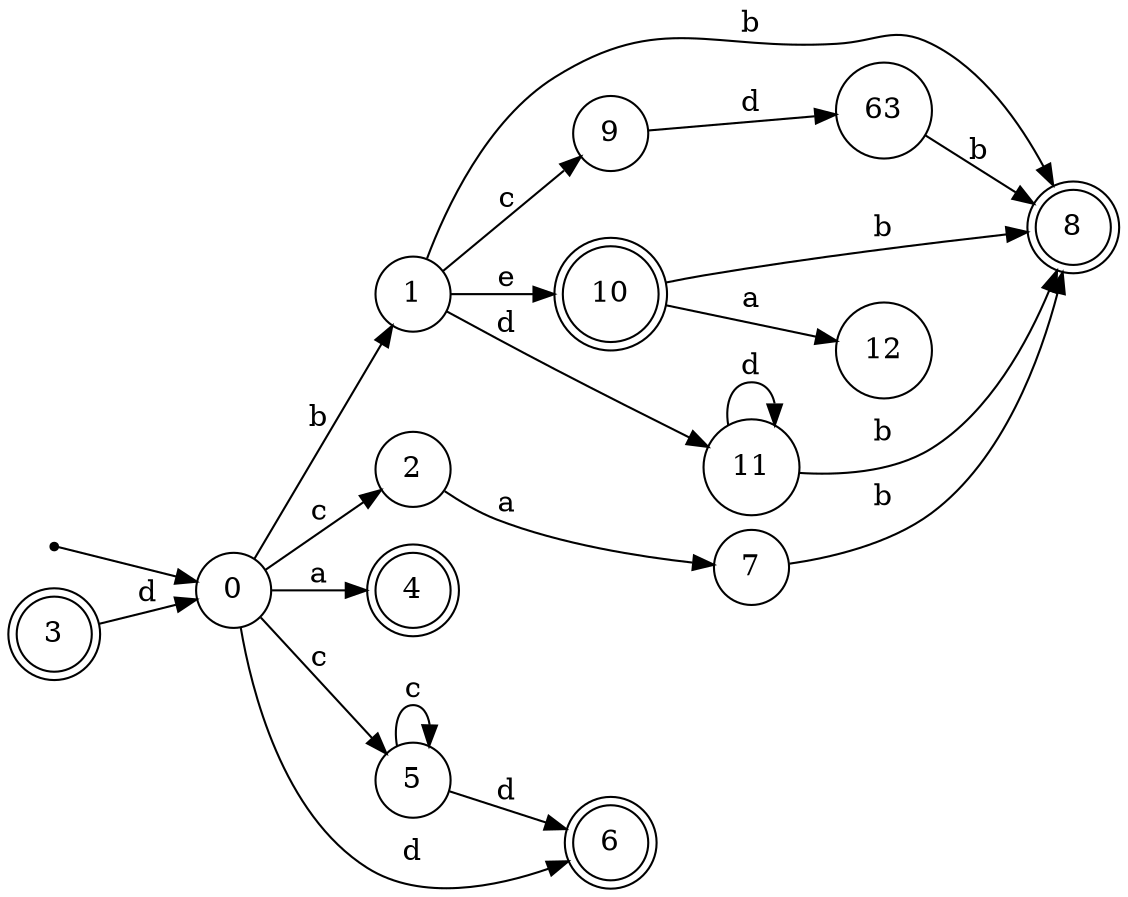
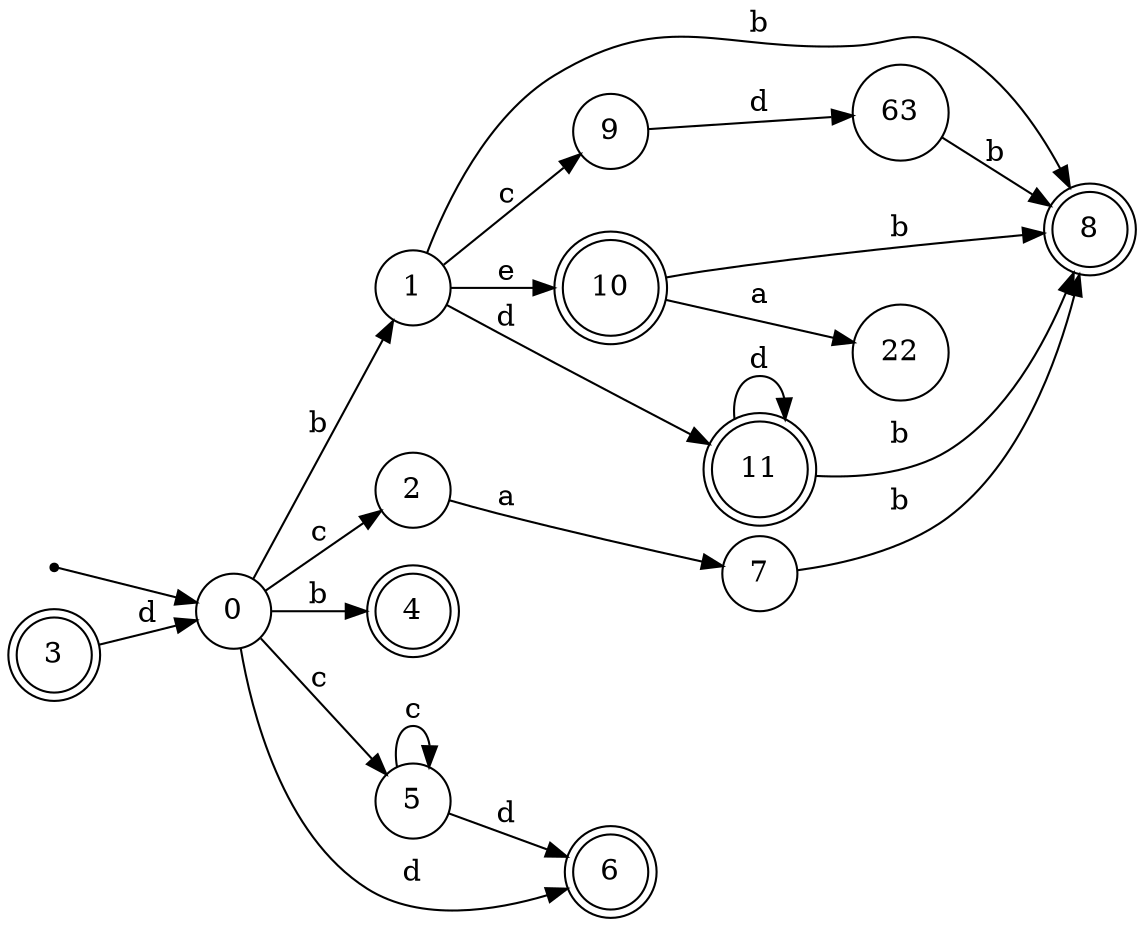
  digraph {
    rankdir=LR
    node [shape=circle]
    dummy0 [shape=point]
    0
    1
    2
    4 [shape=doublecircle]
    5
    6 [shape=doublecircle]
    8 [shape=doublecircle]
    9
    10 [shape=doublecircle]
-   11
+   11 [shape=doublecircle]
    7
    3 [shape=doublecircle]
    n14 [label=63]
-   12
+   12 [label=22]
    dummy0 -> 0
    0 -> 1 [label=b]
    0 -> 2 [label=c]
-   0 -> 4 [label=a]
+   0 -> 4 [label=b]
    0 -> 5 [label=c]
    0 -> 6 [label=d]
    1 -> 8 [label=b]
    1 -> 9 [label=c]
    1 -> 10 [label=e]
    1 -> 11 [label=d]
    2 -> 7 [label=a]
    5 -> 5 [label=c]
    5 -> 6 [label=d]
    9 -> n14 [label=d]
    10 -> 8 [label=b]
    10 -> 12 [label=a]
    11 -> 8 [label=b]
    11 -> 11 [label=d]
    7 -> 8 [label=b]
    3 -> 0 [label=d]
    n14 -> 8 [label=b]
  }
